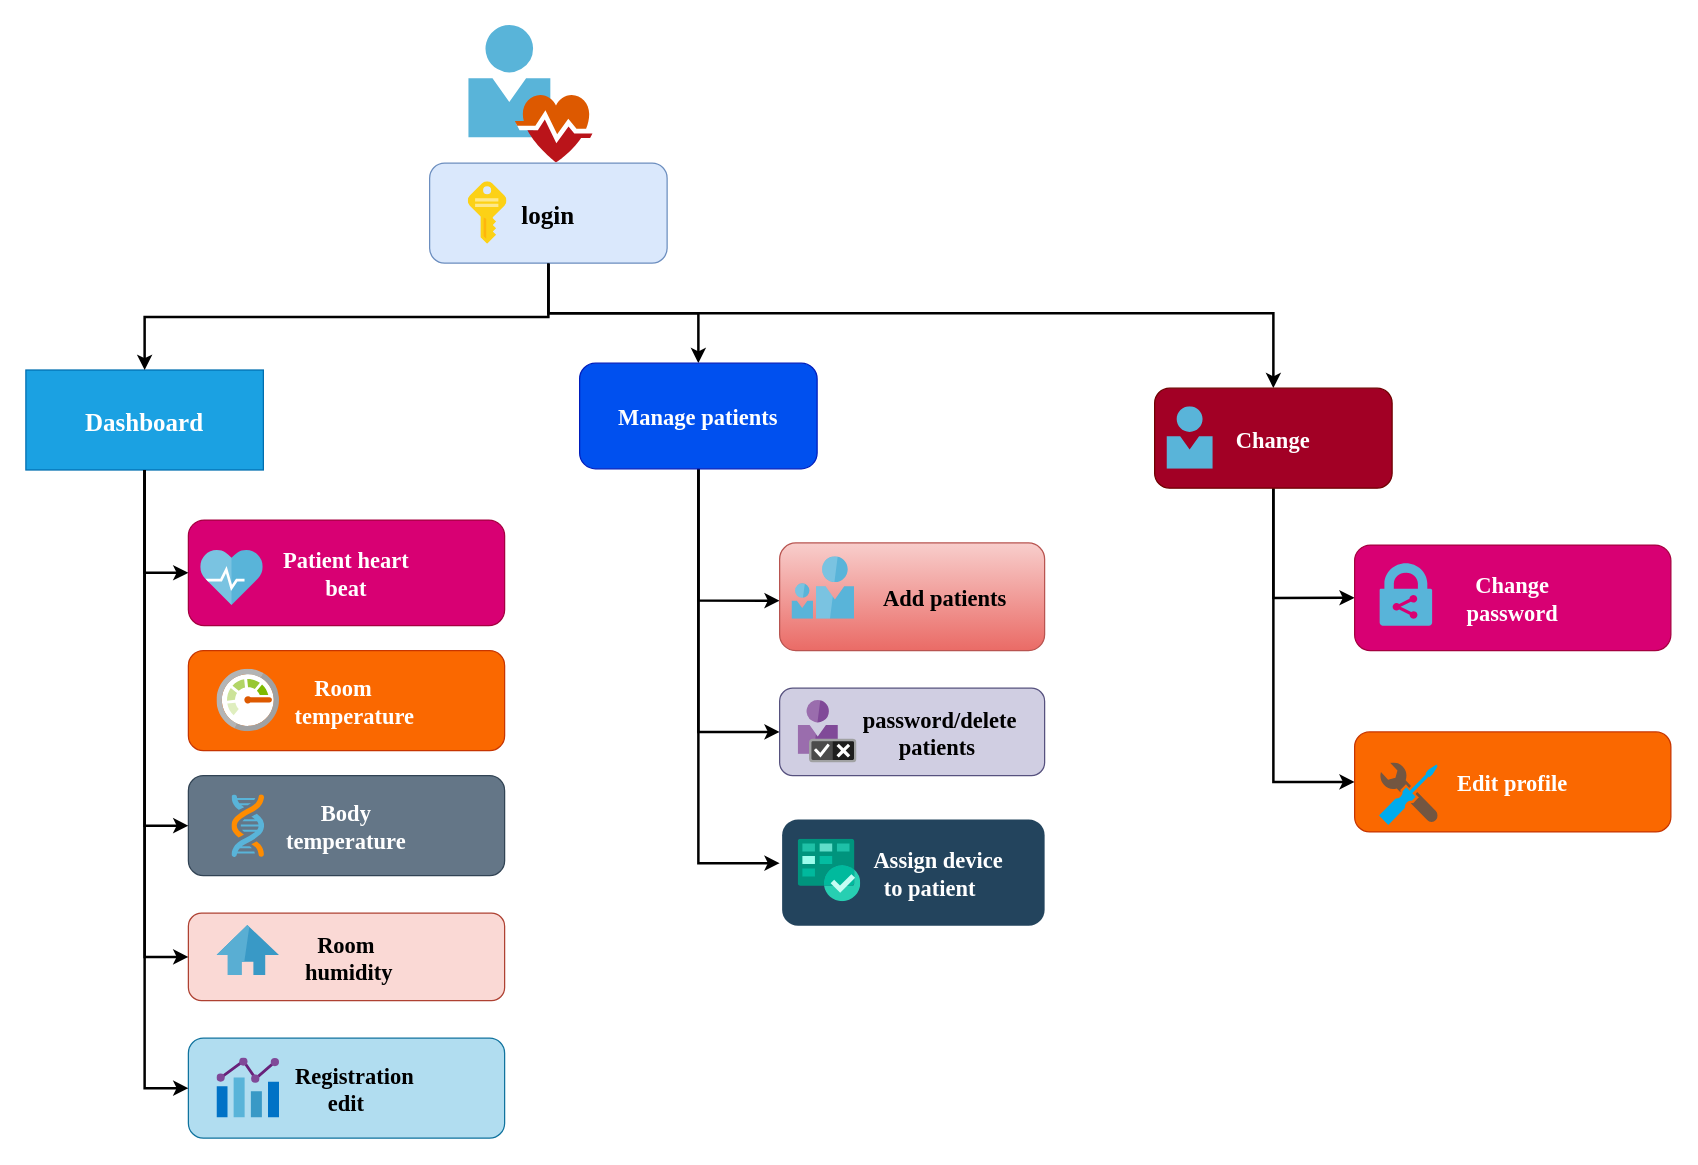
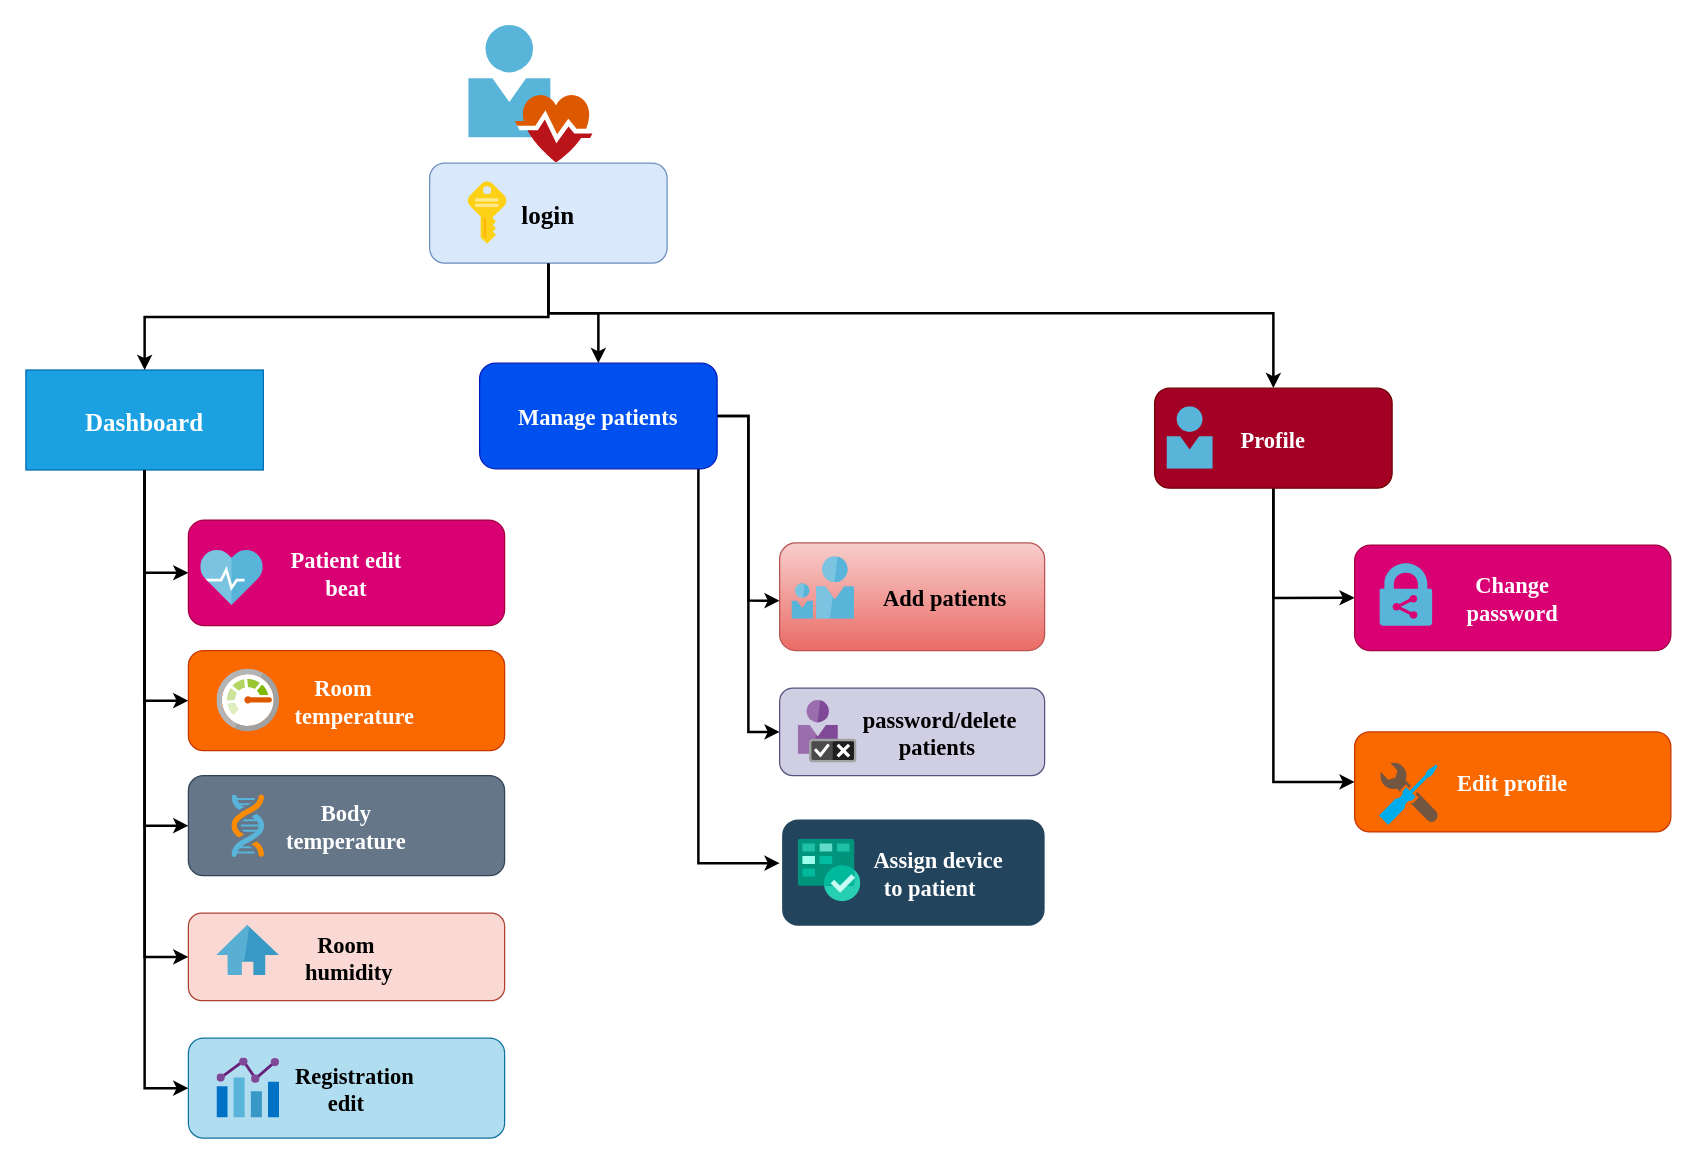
  <mxCell id="0" />
  <mxCell id="1" parent="0" />
  <mxCell id="2" style="edgeStyle=orthogonalEdgeStyle;rounded=0;orthogonalLoop=1;jettySize=auto;html=1;strokeWidth=2;fontSize=18;" parent="1" source="4" target="36" edge="1"><mxGeometry relative="1" as="geometry"><Array as="points"><mxPoint x="438" y="250" /><mxPoint x="1018" y="250" /></Array></mxGeometry></mxCell>
  <mxCell id="3" style="edgeStyle=orthogonalEdgeStyle;rounded=0;orthogonalLoop=1;jettySize=auto;html=1;strokeWidth=2;fontSize=18;" parent="1" source="4" target="8" edge="1"><mxGeometry relative="1" as="geometry" /></mxCell>
  <mxCell id="4" value="login" style="rounded=1;fillColor=#dae8fc;strokeColor=#6c8ebf;fontStyle=1;fontFamily=Tahoma;fontSize=20;" parent="1" vertex="1"><mxGeometry x="343" y="130" width="190" height="80" as="geometry" /></mxCell>
  <mxCell id="5" value="" style="edgeStyle=orthogonalEdgeStyle;rounded=0;orthogonalLoop=1;jettySize=auto;html=1;strokeWidth=2;fontSize=18;" parent="1" source="8" edge="1"><mxGeometry relative="1" as="geometry"><mxPoint x="623" y="690" as="targetPoint" /><Array as="points"><mxPoint x="558" y="690" /></Array></mxGeometry></mxCell>
  <mxCell id="6" style="edgeStyle=orthogonalEdgeStyle;rounded=0;orthogonalLoop=1;jettySize=auto;html=1;entryX=0;entryY=0.5;entryDx=0;entryDy=0;strokeWidth=2;fontSize=18;" parent="1" source="8" target="16" edge="1"><mxGeometry relative="1" as="geometry" /></mxCell>
  <mxCell id="7" style="edgeStyle=orthogonalEdgeStyle;rounded=0;orthogonalLoop=1;jettySize=auto;html=1;entryX=0;entryY=0.536;entryDx=0;entryDy=0;strokeWidth=2;fontSize=18;entryPerimeter=0;" parent="1" source="8" target="15" edge="1"><mxGeometry relative="1" as="geometry" /></mxCell>
- <mxCell id="8" value="Manage patients" style="rounded=1;fillColor=#0050ef;strokeColor=#001DBC;fontColor=#ffffff;fontStyle=1;fontFamily=Tahoma;fontSize=18;" parent="1" vertex="1"><mxGeometry x="463" y="290" width="190" height="84.5" as="geometry" /></mxCell>
+ <mxCell id="8" value="Manage patients" style="rounded=1;fillColor=#0050ef;strokeColor=#001DBC;fontColor=#ffffff;fontStyle=1;fontFamily=Tahoma;fontSize=18;" parent="1" vertex="1"><mxGeometry x="383" y="290" width="190" height="84.5" as="geometry" /></mxCell>
  <mxCell id="9" value="Dashboard" style="fillColor=#1ba1e2;strokeColor=#006EAF;fontStyle=1;fontFamily=Tahoma;fontSize=20;fontColor=#ffffff;rounded=0;" parent="1" vertex="1"><mxGeometry x="20" y="295.5" width="190" height="80" as="geometry" /></mxCell>
- <mxCell id="10" value="Patient heart&#10;beat" style="rounded=1;fillColor=#d80073;strokeColor=#A50040;fontColor=#ffffff;fontStyle=1;fontFamily=Tahoma;fontSize=18;align=center;" parent="1" vertex="1"><mxGeometry x="150" y="415.5" width="253" height="84.5" as="geometry" /></mxCell>
+ <mxCell id="10" value="Patient edit&#10;beat" style="rounded=1;fillColor=#d80073;strokeColor=#A50040;fontColor=#ffffff;fontStyle=1;fontFamily=Tahoma;fontSize=18;align=center;" parent="1" vertex="1"><mxGeometry x="150" y="415.5" width="253" height="84.5" as="geometry" /></mxCell>
  <mxCell id="11" value="Room &#10;   temperature" style="rounded=1;fillColor=#fa6800;strokeColor=#C73500;fontColor=#ffffff;fontStyle=1;fontFamily=Tahoma;fontSize=18;" parent="1" vertex="1"><mxGeometry x="150" y="520" width="253" height="80" as="geometry" /></mxCell>
  <mxCell id="12" value="Body &#10;temperature" style="rounded=1;fillColor=#647687;strokeColor=#314354;fontColor=#ffffff;fontStyle=1;fontFamily=Tahoma;fontSize=18;" parent="1" vertex="1"><mxGeometry x="150" y="620" width="253" height="80" as="geometry" /></mxCell>
  <mxCell id="13" value="Room&#10; humidity" style="rounded=1;fillColor=#fad9d5;strokeColor=#ae4132;fontStyle=1;fontFamily=Tahoma;fontSize=18;" parent="1" vertex="1"><mxGeometry x="150" y="730" width="253" height="70" as="geometry" /></mxCell>
  <mxCell id="14" value="    Registration &#10;edit" style="rounded=1;fontStyle=1;fontFamily=Tahoma;fontSize=18;fillColor=#b1ddf0;strokeColor=#10739e;" parent="1" vertex="1"><mxGeometry x="150" y="830" width="253" height="80" as="geometry" /></mxCell>
  <mxCell id="15" value="            Add patients" style="rounded=1;fillColor=#f8cecc;strokeColor=#b85450;fontStyle=1;fontFamily=Tahoma;fontSize=18;gradientColor=#ea6b66;" parent="1" vertex="1"><mxGeometry x="623" y="433.88" width="212" height="86.12" as="geometry" /></mxCell>
  <mxCell id="16" value="          password/delete&#10;         patients" style="rounded=1;fillColor=#d0cee2;strokeColor=#56517e;fontStyle=1;fontFamily=Tahoma;fontSize=18;" parent="1" vertex="1"><mxGeometry x="623" y="550" width="212" height="70" as="geometry" /></mxCell>
  <mxCell id="17" value="         Assign device&#10;      to patient" style="rounded=1;fillColor=#23445D;gradientColor=none;strokeColor=none;fontColor=#FFFFFF;fontStyle=1;fontFamily=Tahoma;fontSize=18;" parent="1" vertex="1"><mxGeometry x="625" y="655" width="210" height="85" as="geometry" /></mxCell>
  <mxCell id="18" value="" style="edgeStyle=elbowEdgeStyle;elbow=vertical;strokeWidth=2;rounded=0" parent="1" source="4" target="9" edge="1"><mxGeometry x="-23" y="135.5" width="100" height="100" as="geometry"><mxPoint x="-110" y="195.5" as="sourcePoint" /><mxPoint x="-10" y="95.5" as="targetPoint" /><Array as="points"><mxPoint x="438" y="253" /></Array></mxGeometry></mxCell>
  <mxCell id="19" value="" style="edgeStyle=elbowEdgeStyle;elbow=horizontal;strokeWidth=2;rounded=0" parent="1" source="9" target="10" edge="1"><mxGeometry x="-23" y="135.5" width="100" height="100" as="geometry"><mxPoint x="-110" y="195.5" as="sourcePoint" /><mxPoint x="-10" y="95.5" as="targetPoint" /><Array as="points"><mxPoint x="115" y="395.5" /></Array></mxGeometry></mxCell>
+ <mxCell id="20" value="" style="edgeStyle=elbowEdgeStyle;elbow=horizontal;strokeWidth=2;rounded=0" parent="1" source="9" target="11" edge="1"><mxGeometry x="-23" y="135.5" width="100" height="100" as="geometry"><mxPoint x="-110" y="195.5" as="sourcePoint" /><mxPoint x="-10" y="95.5" as="targetPoint" /><Array as="points"><mxPoint x="115" y="435.5" /></Array></mxGeometry></mxCell>
  <mxCell id="21" value="" style="edgeStyle=elbowEdgeStyle;elbow=horizontal;strokeWidth=2;rounded=0" parent="1" source="9" target="12" edge="1"><mxGeometry x="-23" y="135.5" width="100" height="100" as="geometry"><mxPoint x="-110" y="195.5" as="sourcePoint" /><mxPoint x="-10" y="95.5" as="targetPoint" /><Array as="points"><mxPoint x="115" y="485.5" /></Array></mxGeometry></mxCell>
  <mxCell id="22" value="" style="edgeStyle=elbowEdgeStyle;elbow=horizontal;strokeWidth=2;rounded=0" parent="1" source="9" target="13" edge="1"><mxGeometry x="-23" y="135.5" width="100" height="100" as="geometry"><mxPoint x="-110" y="195.5" as="sourcePoint" /><mxPoint x="-10" y="95.5" as="targetPoint" /><Array as="points"><mxPoint x="115" y="535.5" /></Array></mxGeometry></mxCell>
  <mxCell id="23" value="" style="edgeStyle=elbowEdgeStyle;elbow=horizontal;strokeWidth=2;rounded=0" parent="1" source="9" target="14" edge="1"><mxGeometry x="-23" y="135.5" width="100" height="100" as="geometry"><mxPoint x="-110" y="195.5" as="sourcePoint" /><mxPoint x="-10" y="95.5" as="targetPoint" /><Array as="points"><mxPoint x="115" y="575.5" /></Array></mxGeometry></mxCell>
  <mxCell id="24" value="" style="aspect=fixed;html=1;points=[];align=center;image;fontSize=12;image=img/lib/mscae/User_Health_Icon.svg;" parent="1" vertex="1"><mxGeometry x="374.4" y="20" width="101.2" height="110" as="geometry" /></mxCell>
  <mxCell id="25" value="" style="aspect=fixed;html=1;points=[];align=center;image;fontSize=12;image=img/lib/mscae/ServiceHealth.svg;" parent="1" vertex="1"><mxGeometry x="160" y="440" width="50" height="44" as="geometry" /></mxCell>
  <mxCell id="26" value="" style="aspect=fixed;html=1;points=[];align=center;image;fontSize=12;image=img/lib/mscae/Key.svg;" parent="1" vertex="1"><mxGeometry x="374" y="145" width="31" height="50" as="geometry" /></mxCell>
  <mxCell id="27" value="" style="aspect=fixed;html=1;points=[];align=center;image;fontSize=12;image=img/lib/mscae/Chart.svg;" parent="1" vertex="1"><mxGeometry x="173" y="846" width="50" height="48" as="geometry" /></mxCell>
  <mxCell id="28" value="" style="aspect=fixed;html=1;points=[];align=center;image;fontSize=12;image=img/lib/mscae/Monitor.svg;" parent="1" vertex="1"><mxGeometry x="173" y="535" width="50" height="50" as="geometry" /></mxCell>
  <mxCell id="29" value="" style="aspect=fixed;html=1;points=[];align=center;image;fontSize=12;image=img/lib/mscae/Genomics_Accounts.svg;" parent="1" vertex="1"><mxGeometry x="185" y="635.5" width="26" height="50" as="geometry" /></mxCell>
  <mxCell id="30" value="" style="aspect=fixed;html=1;points=[];align=center;image;fontSize=12;image=img/lib/mscae/Azure_Home.svg;" parent="1" vertex="1"><mxGeometry x="173" y="740" width="50" height="40" as="geometry" /></mxCell>
  <mxCell id="31" value="" style="aspect=fixed;html=1;points=[];align=center;image;fontSize=12;image=img/lib/mscae/Customer_Lockbox.svg;" parent="1" vertex="1"><mxGeometry x="638" y="560" width="47" height="50" as="geometry" /></mxCell>
  <mxCell id="32" value="" style="aspect=fixed;html=1;points=[];align=center;image;fontSize=12;image=img/lib/mscae/Two_User_Icon.svg;" parent="1" vertex="1"><mxGeometry x="633" y="445.01" width="50" height="50" as="geometry" /></mxCell>
  <mxCell id="33" value="" style="aspect=fixed;html=1;points=[];align=center;image;fontSize=12;image=img/lib/mscae/Azure_Boards.svg;" parent="1" vertex="1"><mxGeometry x="638" y="671" width="50" height="50" as="geometry" /></mxCell>
  <mxCell id="34" style="edgeStyle=orthogonalEdgeStyle;rounded=0;orthogonalLoop=1;jettySize=auto;html=1;entryX=0;entryY=0.5;entryDx=0;entryDy=0;strokeWidth=2;fontSize=18;" parent="1" source="36" target="38" edge="1"><mxGeometry relative="1" as="geometry" /></mxCell>
  <mxCell id="35" style="edgeStyle=orthogonalEdgeStyle;rounded=0;orthogonalLoop=1;jettySize=auto;html=1;entryX=0;entryY=0.5;entryDx=0;entryDy=0;strokeWidth=2;fontSize=18;" parent="1" source="36" target="37" edge="1"><mxGeometry relative="1" as="geometry" /></mxCell>
- <mxCell id="36" value="Change" style="rounded=1;fillColor=#a20025;strokeColor=#6F0000;fontStyle=1;fontFamily=Tahoma;fontSize=18;fontColor=#ffffff;" parent="1" vertex="1"><mxGeometry x="923" y="310" width="190" height="80" as="geometry" /></mxCell>
+ <mxCell id="36" value="Profile" style="rounded=1;fillColor=#a20025;strokeColor=#6F0000;fontStyle=1;fontFamily=Tahoma;fontSize=18;fontColor=#ffffff;" parent="1" vertex="1"><mxGeometry x="923" y="310" width="190" height="80" as="geometry" /></mxCell>
  <mxCell id="37" value="Change &#10;password" style="rounded=1;fillColor=#d80073;strokeColor=#A50040;fontColor=#ffffff;fontStyle=1;fontFamily=Tahoma;fontSize=18;align=center;" parent="1" vertex="1"><mxGeometry x="1083" y="435.5" width="253" height="84.5" as="geometry" /></mxCell>
  <mxCell id="38" value="Edit profile" style="rounded=1;fillColor=#fa6800;strokeColor=#C73500;fontColor=#ffffff;fontStyle=1;fontFamily=Tahoma;fontSize=18;" parent="1" vertex="1"><mxGeometry x="1083" y="585" width="253" height="80" as="geometry" /></mxCell>
  <mxCell id="39" value="" style="aspect=fixed;html=1;points=[];align=center;image;fontSize=12;image=img/lib/mscae/Developer_Tools.svg;" parent="1" vertex="1"><mxGeometry x="1103" y="610" width="47" height="50" as="geometry" /></mxCell>
  <mxCell id="40" value="" style="aspect=fixed;shadow=0;dashed=0;html=1;strokeColor=none;labelPosition=center;verticalLabelPosition=bottom;verticalAlign=top;align=center;shape=mxgraph.mscae.cloud.azure_rights_management_rms;fillColor=#58B4D9;fontSize=18;" parent="1" vertex="1"><mxGeometry x="1103" y="450" width="42" height="50" as="geometry" /></mxCell>
  <mxCell id="41" value="" style="aspect=fixed;html=1;points=[];align=center;image;fontSize=12;image=img/lib/mscae/Person.svg;" parent="1" vertex="1"><mxGeometry x="933" y="325" width="37" height="50" as="geometry" /></mxCell>
